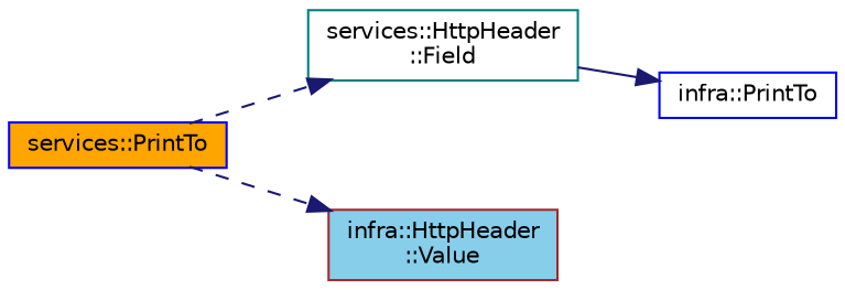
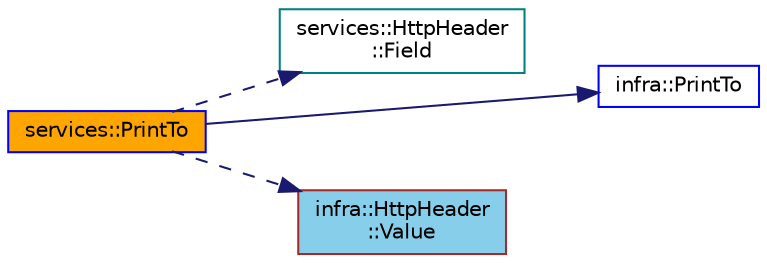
  digraph {
    rankdir=LR
    node [color=blue fillcolor=white fontname=Helvetica fontsize=10 shape=record style=filled]
    edge [color=midnightblue fontname=Helvetica fontsize=10 labelfontname=Helvetica labelfontsize=10 style=dashed]
    n1 [fillcolor=orange fontcolor=black height=0.2 label="services::PrintTo" width=0.4]
    n2 [color=teal height=0.2 label="services::HttpHeader\l::Field" width=0.4]
    n3 [height=0.2 label="infra::PrintTo" width=0.4]
    n4 [color=brown fillcolor=skyblue height=0.2 label="infra::HttpHeader\l::Value" width=0.4]
    n1 -> n2
-   n2 -> n3 [style=solid]
+   n1 -> n3 [style=solid]
    n1 -> n4
  }
